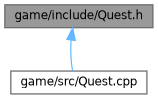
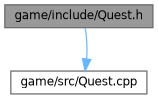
  digraph {
    node [fontname=Helvetica fontsize=10 shape=box style=filled]
    n1 [color=gray40 fillcolor=grey60 fontcolor=black height=0.2 label="game/include/Quest.h" width=0.4]
    n2 [color=grey40 fillcolor=white height=0.2 label="game/src/Quest.cpp" width=0.4]
-   n1 -> n2 [color=steelblue1 dir=back fontname=Helvetica fontsize=10 labelfontname=Helvetica labelfontsize=10 style=solid]
+   n2 -> n1 [color=steelblue1 dir=back fontname=Helvetica fontsize=10 labelfontname=Helvetica labelfontsize=10 style=solid]
  }
